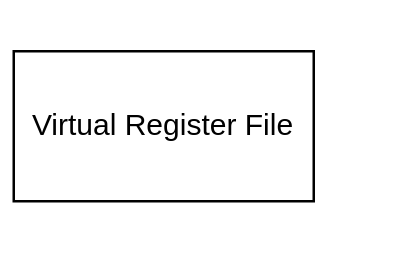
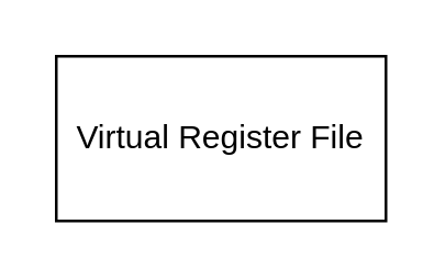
  <mxCell id="0" />
  <mxCell id="1" parent="0" />
- <mxCell id="2" value="Virtual Register File" style="rounded=0;whiteSpace=wrap;html=1;" vertex="1" parent="1"><mxGeometry x="5" y="20" width="120" height="60" as="geometry" /></mxCell>
+ <mxCell id="2" value="Virtual Register File" style="rounded=0;whiteSpace=wrap;html=1;" vertex="1" parent="1"><mxGeometry x="20" y="20" width="120" height="60" as="geometry" /></mxCell>
